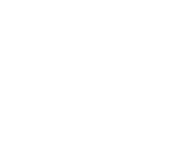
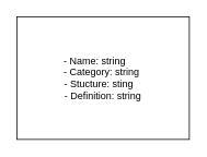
  <mxCell id="0" />
  <mxCell id="1" parent="0" />
+ <mxCell id="2" value="&lt;div style=&quot;&quot;&gt;&lt;span style=&quot;background-color: initial;&quot;&gt;- Name: string&amp;nbsp; &amp;nbsp; &amp;nbsp;&amp;nbsp;&lt;/span&gt;&lt;/div&gt;&lt;div style=&quot;&quot;&gt;&lt;span style=&quot;background-color: initial;&quot;&gt;- Category: string&amp;nbsp;&lt;/span&gt;&lt;/div&gt;&lt;div style=&quot;&quot;&gt;&lt;span style=&quot;background-color: initial;&quot;&gt;- Stucture: sting&amp;nbsp; &amp;nbsp;&lt;/span&gt;&lt;/div&gt;&lt;div style=&quot;&quot;&gt;&lt;span style=&quot;background-color: initial;&quot;&gt;- Definition: string&lt;/span&gt;&lt;/div&gt;" style="rounded=0;whiteSpace=wrap;html=1;align=center;" parent="1" vertex="1"><mxGeometry x="20" y="20" width="210" height="150" as="geometry" /></mxCell>
